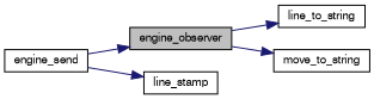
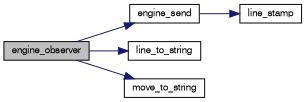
  digraph {
    rankdir=LR
    node [color=black fontname=FreeSans fontsize=10 shape=record]
    edge [color=midnightblue fontname=FreeSans fontsize=10 labelfontname=FreeSans labelfontsize=10 style=solid]
    n1 [fillcolor=grey75 fontcolor=black height=0.2 label=engine_observer style=filled width=0.4]
    n2 [height=0.2 label=engine_send width=0.4]
    n3 [height=0.2 label=line_to_string width=0.4]
    n4 [height=0.2 label=move_to_string width=0.4]
    n5 [height=0.2 label=line_stamp width=0.4]
-   n2 -> n1
+   n1 -> n2
    n1 -> n3
    n1 -> n4
    n2 -> n5
  }
